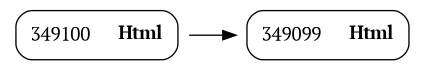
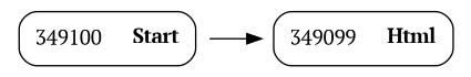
  digraph {
    rankdir=LR
    fontname="PT Serif"
    node [shape=none fontname="PT Serif"]
-   n1 [label=<<TABLE border='1' cellspacing='0' cellpadding='10' style='rounded' ><TR><TD border='0'>349100</TD><TD border='0'><B>Html</B></TD></TR></TABLE>>]
+   n1 [label=<<TABLE border='1' cellspacing='0' cellpadding='10' style='rounded' ><TR><TD border='0'>349100</TD><TD border='0'><B>Start</B></TD></TR></TABLE>>]
    n2 [label=<<TABLE border='1' cellspacing='0' cellpadding='10' style='rounded' ><TR><TD border='0'>349099</TD><TD border='0'><B>Html</B></TD></TR></TABLE>>]
    n1 -> n2 [weight=2 fontname="PT Serif"]
  }
